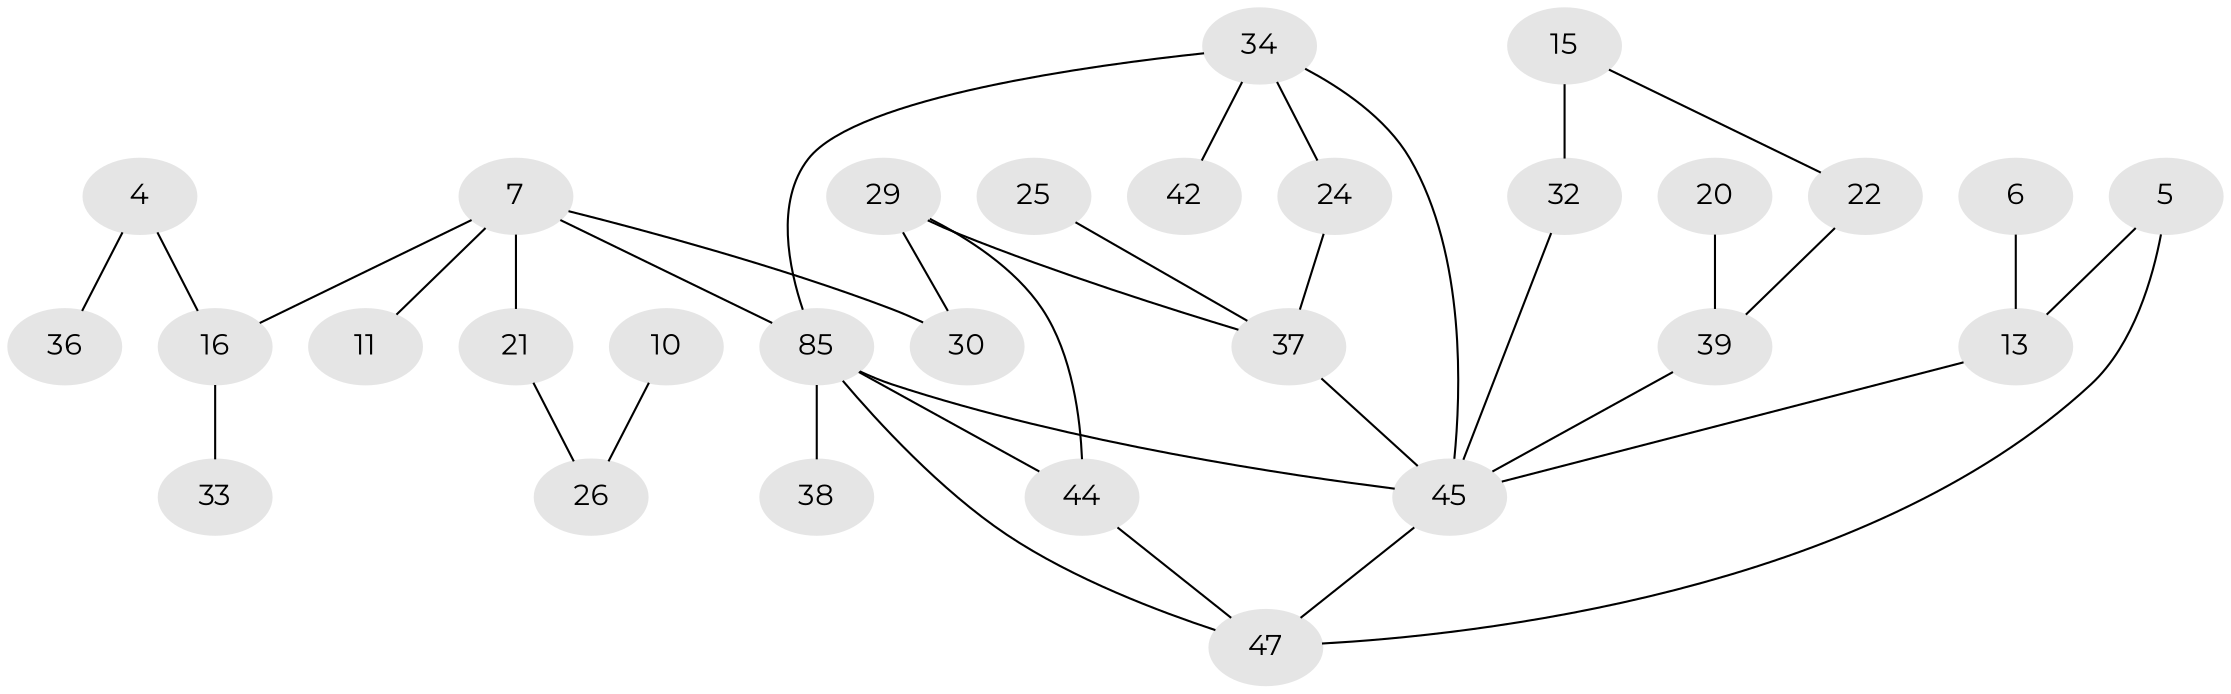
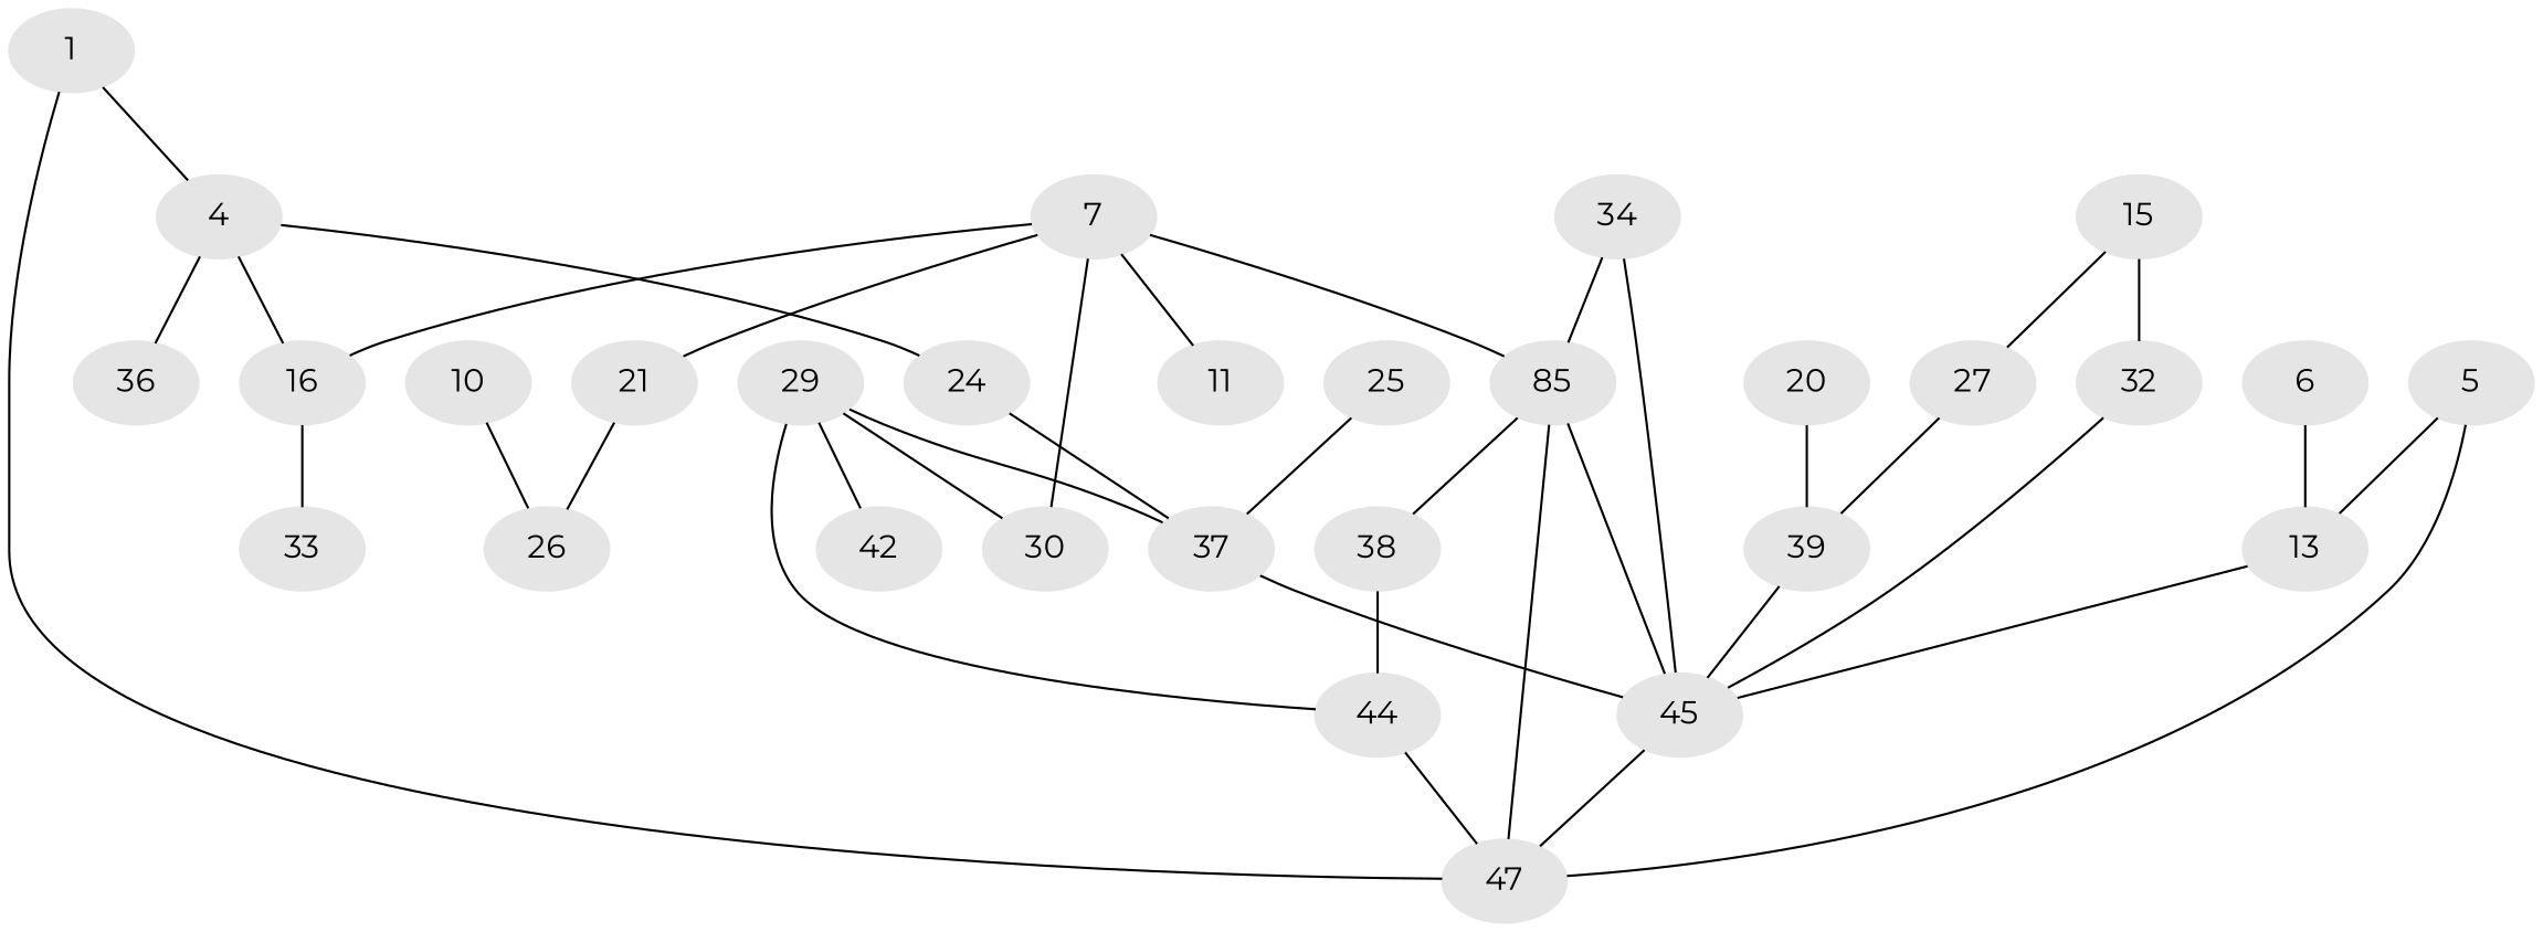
  graph {
    fontname=Montserrat
    node [color=gray90 fontname=Montserrat style=filled]
    edge [fontname=Montserrat weight=1.0]
+   1
    4
    47
    16
    24
    36
    33
    37
    5
    13
    45
    6
    7
    11
    21
    n16 [label=85]
    30
    26
    44
    38
    10
-   27 [label=22]
+   27
    39
    15
    32
    20
    25
    29
    42
    34
+   1 -- 4
+   1 -- 47
    4 -- 16
-   34 -- 24
+   4 -- 24
    4 -- 36
    16 -- 33
    24 -- 37
    37 -- 45
    5 -- 47
    5 -- 13
    13 -- 45
    45 -- 47
    6 -- 13
    7 -- 16
    7 -- 11
    7 -- 21
    7 -- n16
    7 -- 30
    21 -- 26
    n16 -- 47
    n16 -- 45
-   n16 -- 44
+   38 -- 44
    n16 -- 38
    44 -- 47
    10 -- 26
    27 -- 39
    39 -- 45
    15 -- 27
    15 -- 32 [weight=2.0]
    32 -- 45
    20 -- 39
    25 -- 37
    29 -- 37
    29 -- 30
    29 -- 44
-   34 -- 42
+   29 -- 42
    34 -- 45
    34 -- n16
  }
